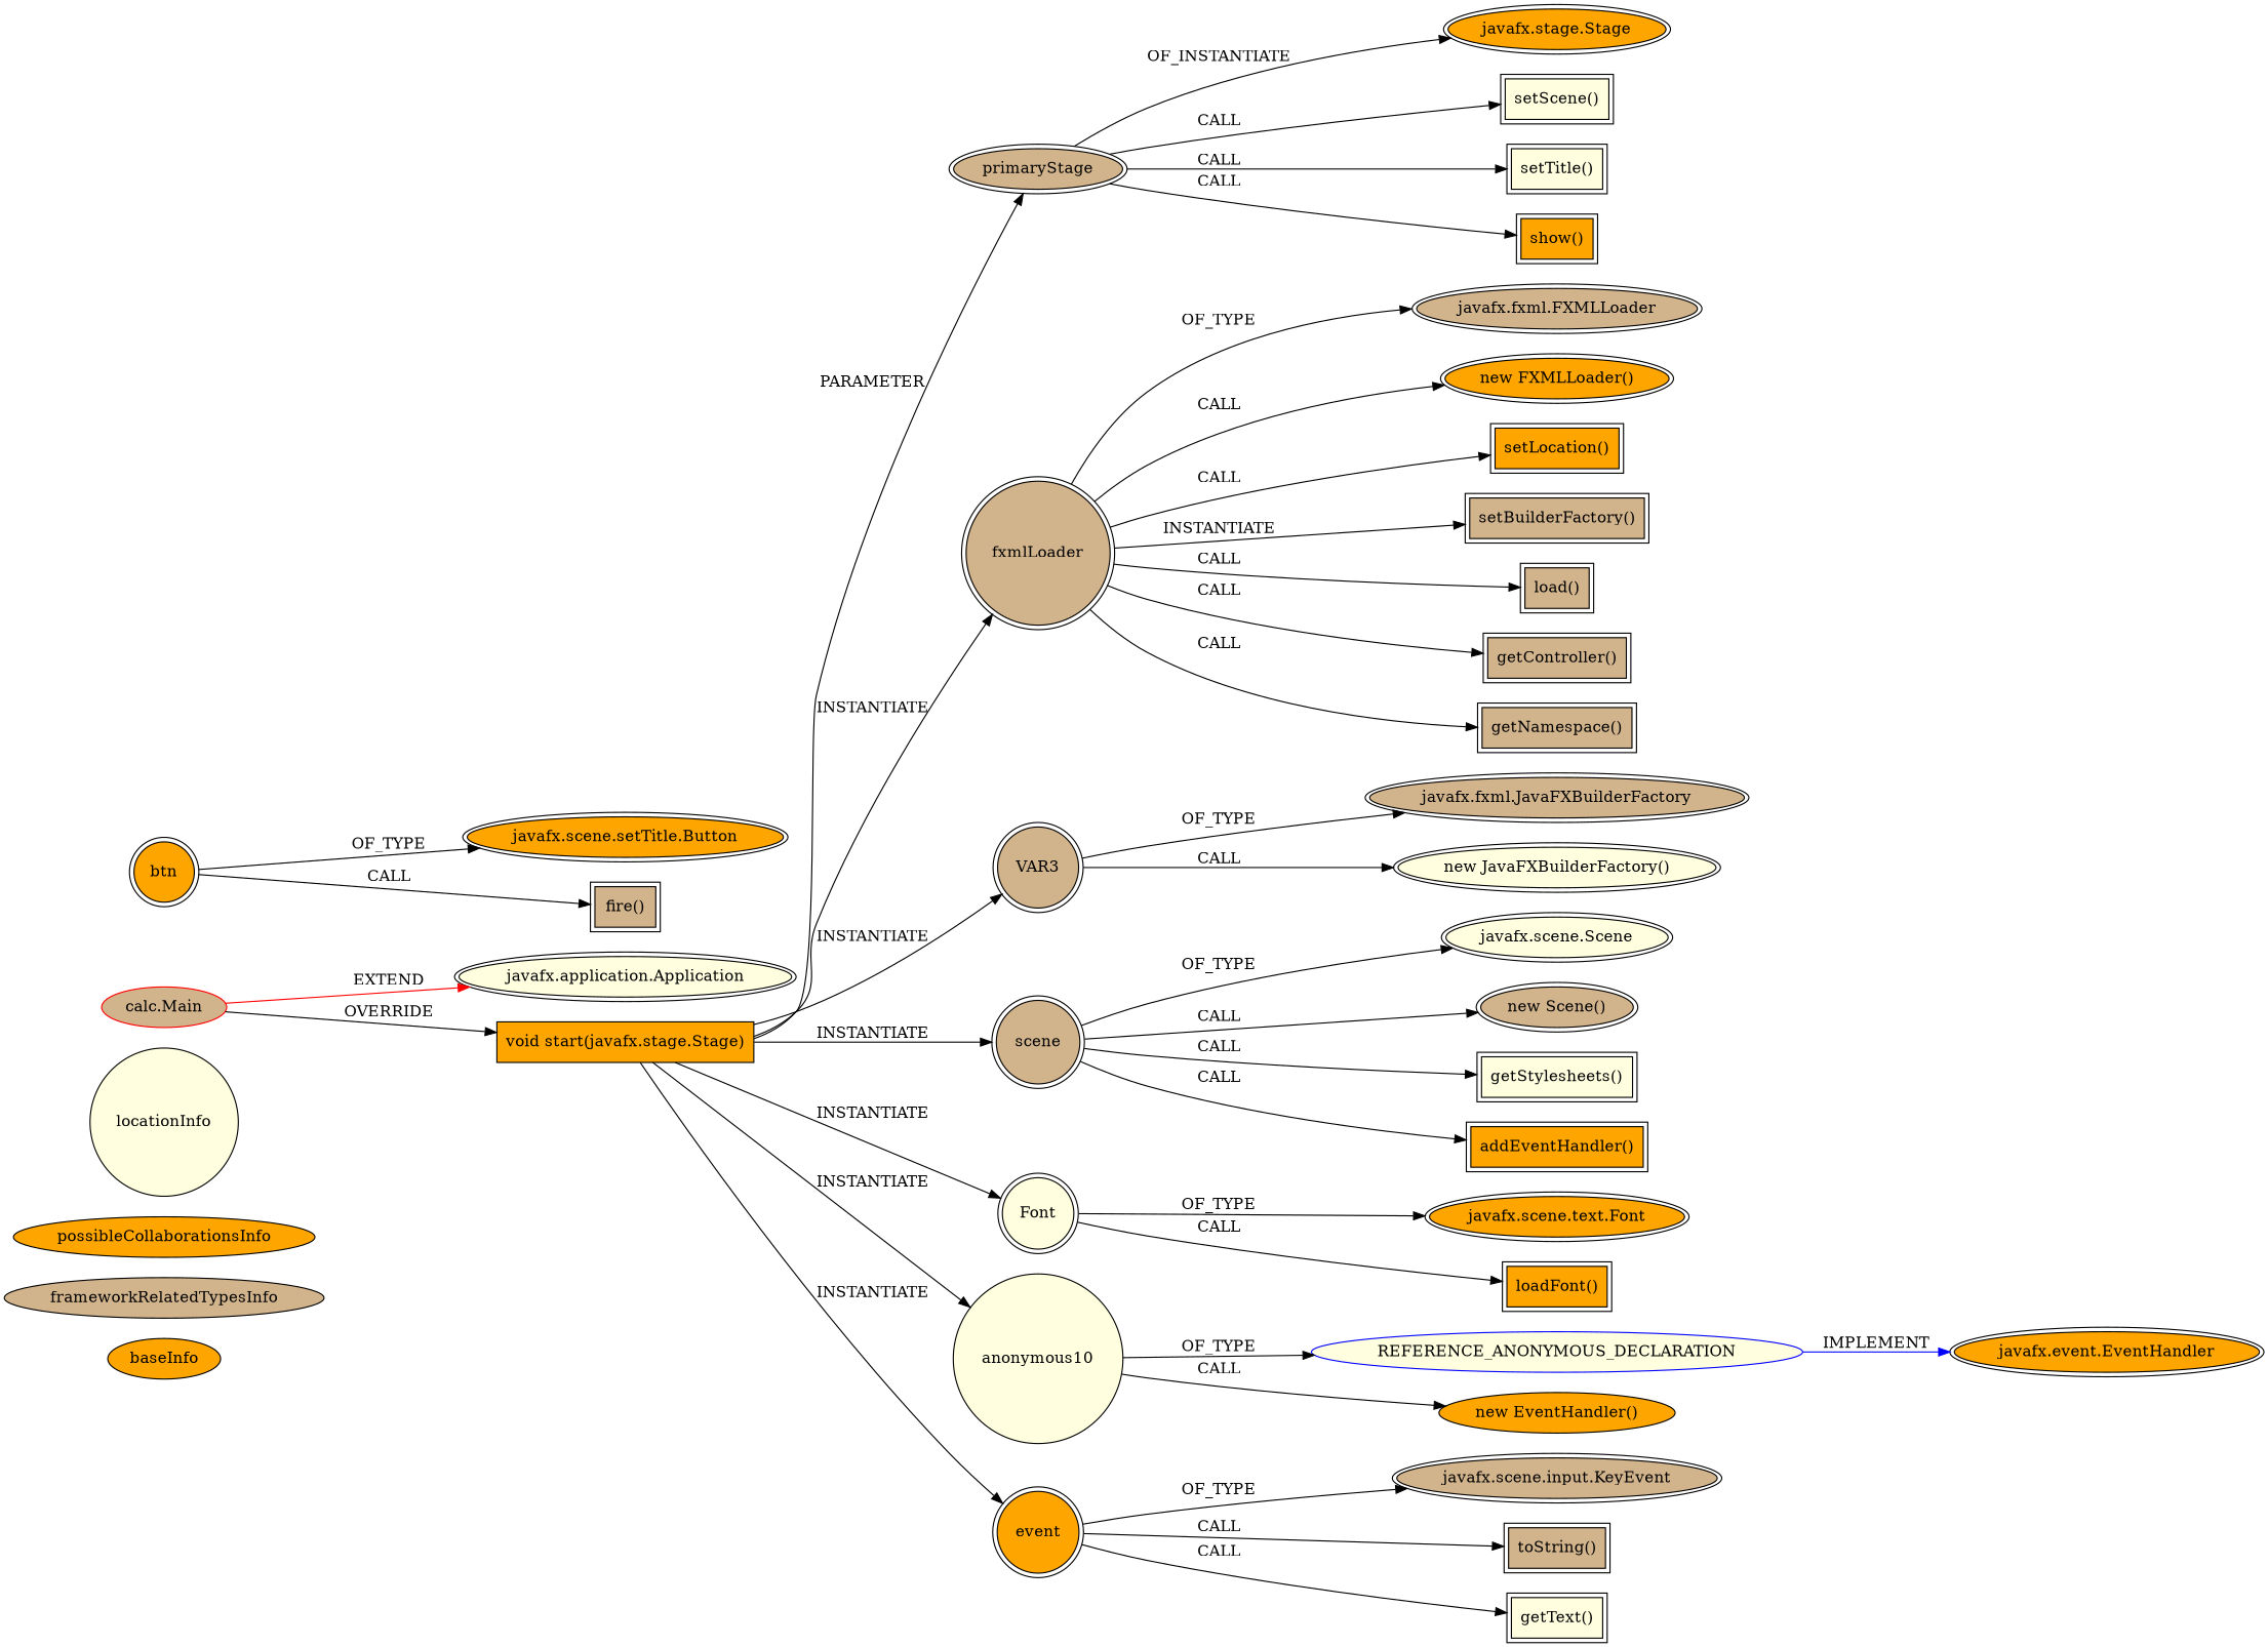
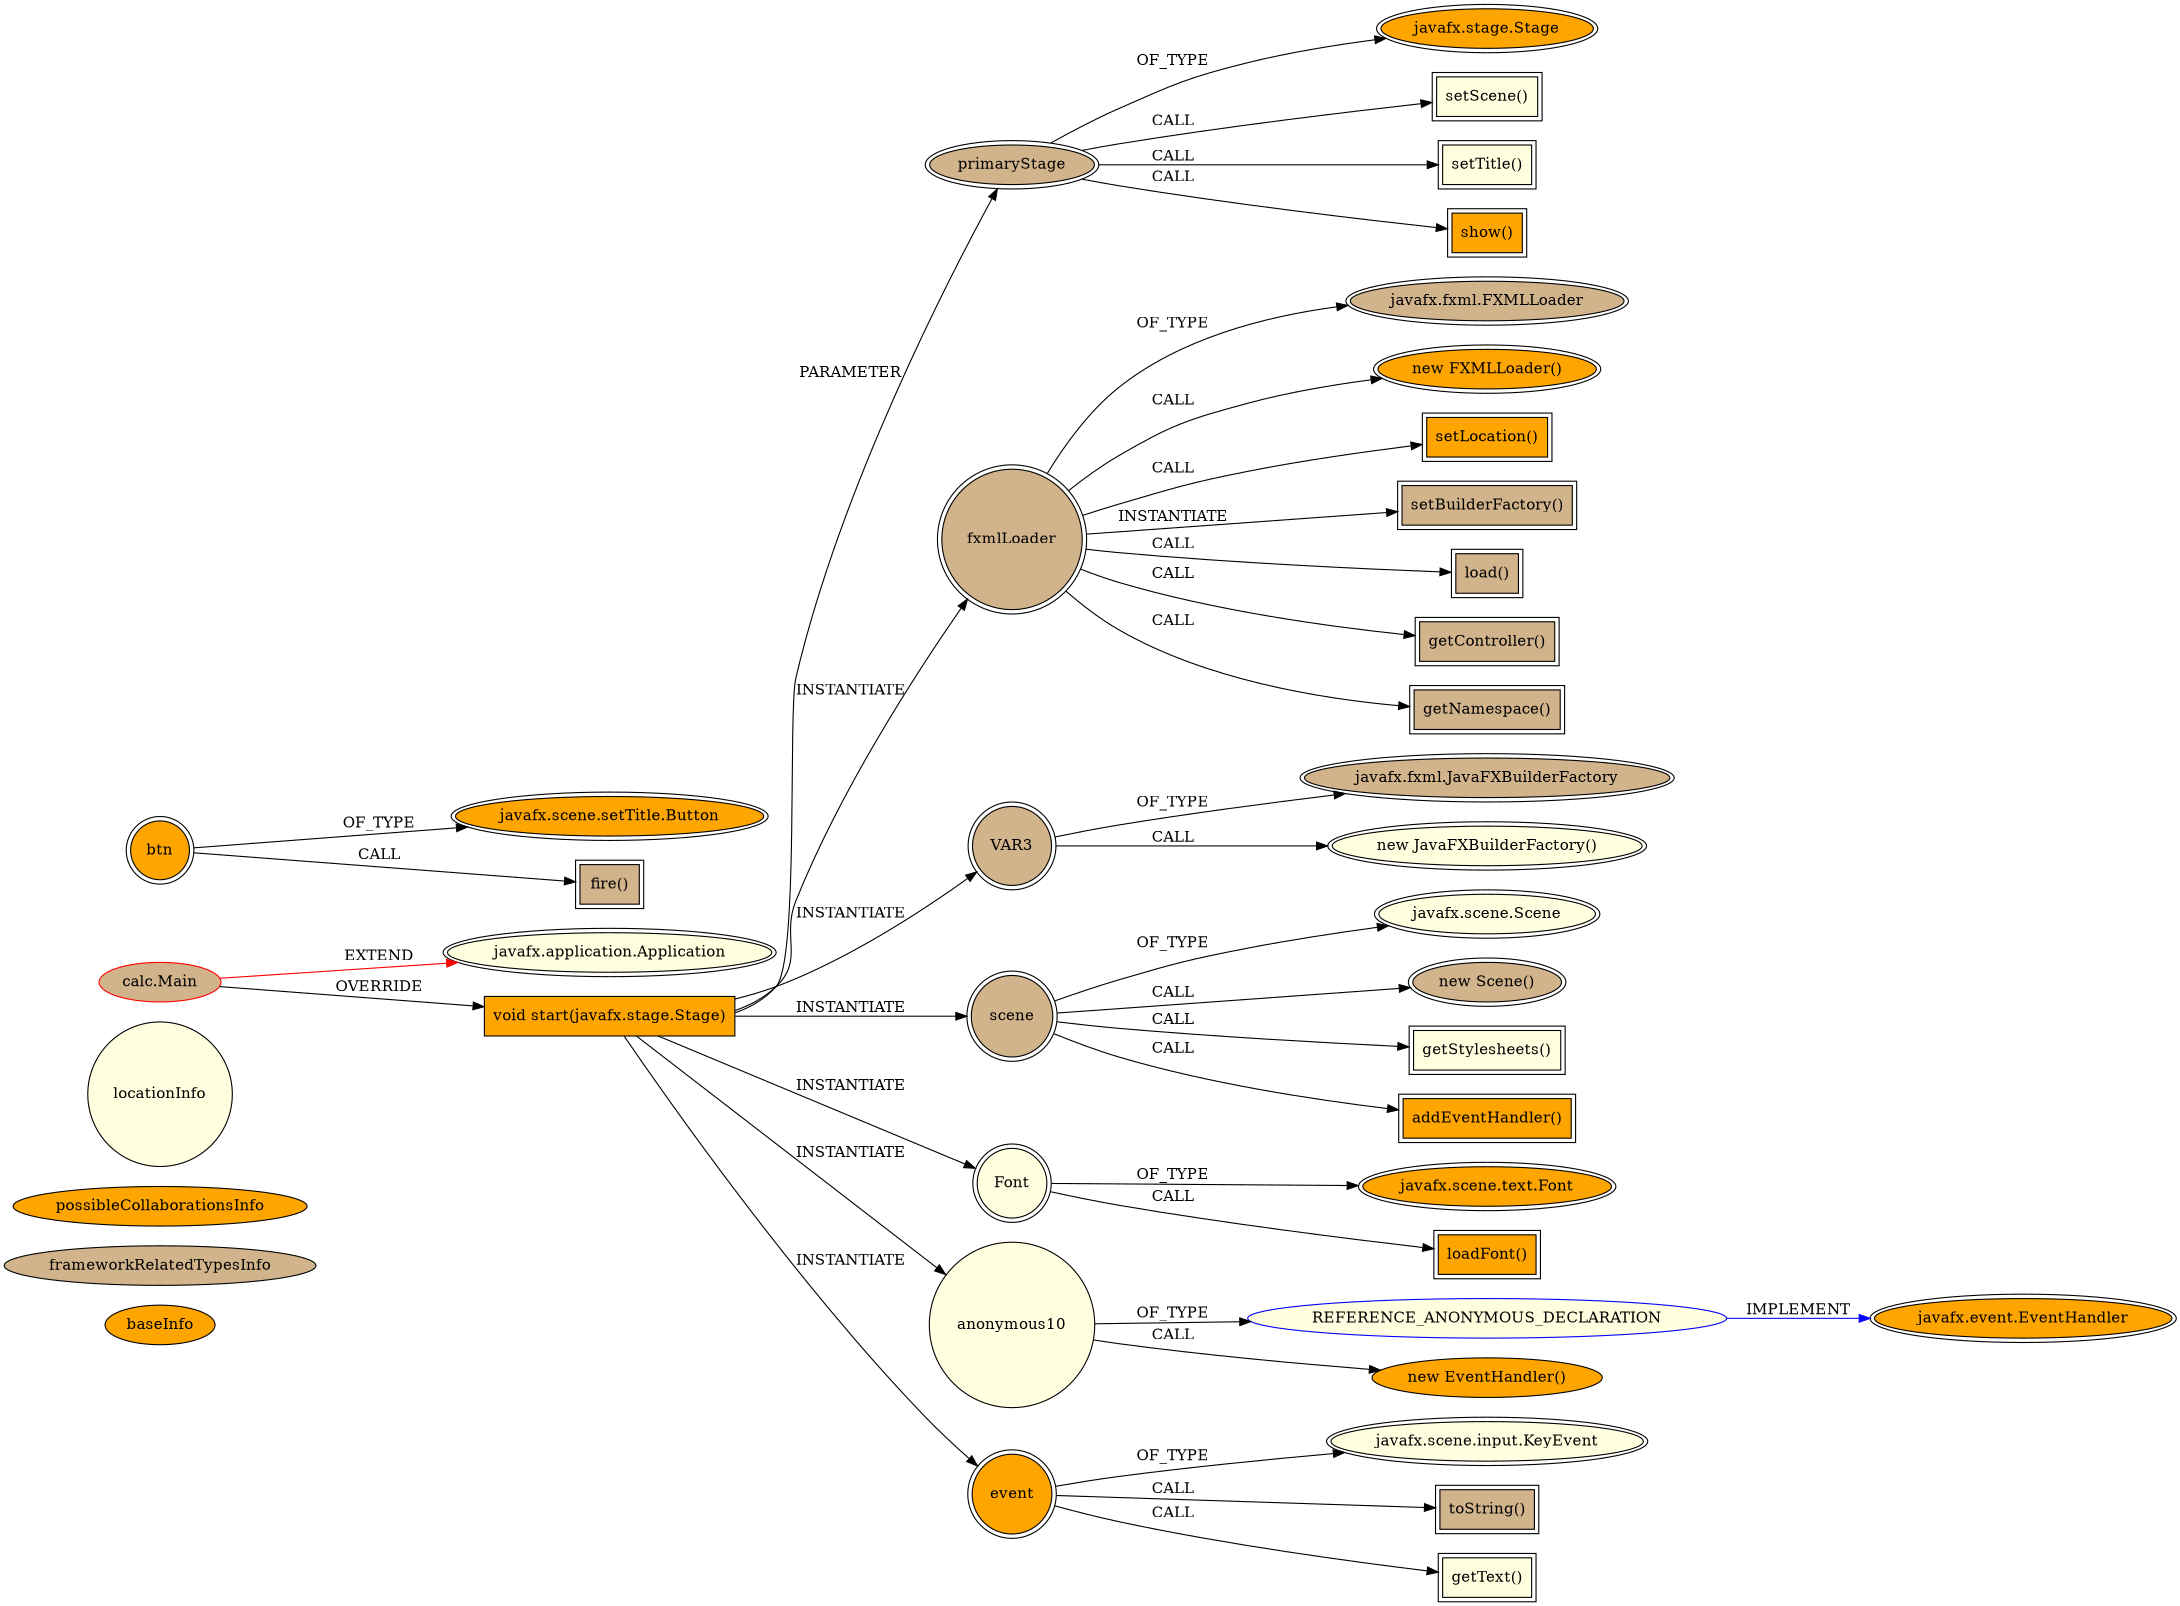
  digraph {
    rankdir=LR
    node [fillcolor=orange style=filled isFrameworkType=true vertexType=INSIDE_CALL peripheries=2]
    baseInfo [category=extension_graph graphId=4748 isAnonymous=false possibleRelation=true isFrameworkType="" vertexType="" peripheries=""]
    frameworkRelatedTypesInfo [0="javafx.application.Application" fillcolor=tan isFrameworkType="" vertexType="" peripheries=""]
    possibleCollaborationsInfo [0="4748~OVERRIDING_METHOD_DECLARATION-INSTANTIATION-~javafx.application.Application ~javafx.event.EventHandler ~false~true" isFrameworkType="" vertexType="" peripheries=""]
    locationInfo [contextSignature=Main filePath="/witmicko-CalculatorFx/CalculatorFx-master/src/calc/Main.java" fillcolor=lightyellow graphId=4748 projectName="witmicko-CalculatorFx" shape=circle isFrameworkType="" vertexType="" peripheries=""]
    n5 [color=red fillcolor=tan isFrameworkType=false label="calc.Main" vertexType=ROOT_CLIENT_CLASS_DECLARATION peripheries=""]
    n6 [fillcolor=lightyellow label="javafx.application.Application" vertexType=FRAMEWORK_CLASS_TYPE]
    n7 [isFrameworkType=false label="void start(javafx.stage.Stage)" shape=box vertexType=OVERRIDING_METHOD_DECLARATION peripheries=""]
    n8 [fillcolor=tan label=primaryStage vertexType=PARAMETER_DECLARATION]
    n9 [fillcolor=tan label=fxmlLoader shape=circle vertexType=VARIABLE_EXPRESION]
    n10 [fillcolor=tan label=VAR3 shape=circle vertexType=VARIABLE_EXPRESION]
    n11 [fillcolor=tan label=scene shape=circle vertexType=VARIABLE_EXPRESION]
    n12 [fillcolor=lightyellow label=Font shape=circle vertexType=VARIABLE_EXPRESION]
    n13 [fillcolor=lightyellow isFrameworkType=false label=anonymous10 shape=circle vertexType=VARIABLE_EXPRESION peripheries=""]
    n14 [label=event shape=circle vertexType=VARIABLE_EXPRESION]
    n15 [label="javafx.stage.Stage" vertexType=FRAMEWORK_CLASS_TYPE]
    n16 [fillcolor=lightyellow label="setScene()" shape=box]
    n17 [fillcolor=lightyellow label="setTitle()" shape=box]
    n18 [label="show()" shape=box]
    n19 [fillcolor=tan label="javafx.fxml.FXMLLoader" vertexType=FRAMEWORK_CLASS_TYPE]
    n20 [label="new FXMLLoader()" vertexType=CONSTRUCTOR_CALL]
    n21 [label="setLocation()" shape=box]
    n22 [fillcolor=tan label="setBuilderFactory()" shape=box]
    n23 [fillcolor=tan label="load()" shape=box]
    n24 [fillcolor=tan label="getController()" shape=box]
    n25 [fillcolor=tan label="getNamespace()" shape=box]
    n26 [fillcolor=tan label="javafx.fxml.JavaFXBuilderFactory" vertexType=FRAMEWORK_CLASS_TYPE]
    n27 [fillcolor=lightyellow label="new JavaFXBuilderFactory()" vertexType=CONSTRUCTOR_CALL]
    n28 [fillcolor=lightyellow label="javafx.scene.Scene" vertexType=FRAMEWORK_CLASS_TYPE]
    n29 [fillcolor=tan label="new Scene()" vertexType=CONSTRUCTOR_CALL]
    n30 [fillcolor=lightyellow label="getStylesheets()" shape=box]
    n31 [label="addEventHandler()" shape=box]
    n32 [label="javafx.scene.text.Font" vertexType=FRAMEWORK_CLASS_TYPE]
    n33 [label="loadFont()" shape=box]
    n34 [color=blue fillcolor=lightyellow isFrameworkType=false label=REFERENCE_ANONYMOUS_DECLARATION vertexType=REFERENCE_ANONYMOUS_DECLARATION peripheries=""]
    n35 [isFrameworkType=false label="new EventHandler()" vertexType=CONSTRUCTOR_CALL peripheries=""]
-   n36 [fillcolor=tan label="javafx.scene.input.KeyEvent" vertexType=FRAMEWORK_CLASS_TYPE]
+   n36 [fillcolor=lightyellow label="javafx.scene.input.KeyEvent" vertexType=FRAMEWORK_CLASS_TYPE]
    n37 [fillcolor=tan label="toString()" shape=box]
    n38 [fillcolor=lightyellow label="getText()" shape=box]
    n39 [label=btn shape=circle vertexType=VARIABLE_EXPRESION]
    n40 [label="javafx.scene.setTitle.Button" vertexType=FRAMEWORK_CLASS_TYPE]
    n41 [fillcolor=tan label="fire()" shape=box]
    n42 [label="javafx.event.EventHandler" vertexType=FRAMEWORK_INTERFACE_TYPE]
    n5 -> n6 [color=red label=EXTEND]
    n5 -> n7 [label=OVERRIDE]
    n7 -> n8 [label=PARAMETER]
    n7 -> n9 [label=INSTANTIATE]
    n7 -> n10 [label=INSTANTIATE]
    n7 -> n11 [label=INSTANTIATE]
    n7 -> n12 [label=INSTANTIATE]
    n7 -> n13 [label=INSTANTIATE]
    n7 -> n14 [label=INSTANTIATE]
-   n8 -> n15 [label=OF_INSTANTIATE]
+   n8 -> n15 [label=OF_TYPE]
    n8 -> n16 [label=CALL]
    n8 -> n17 [label=CALL]
    n8 -> n18 [label=CALL]
    n9 -> n19 [label=OF_TYPE]
    n9 -> n20 [label=CALL]
    n9 -> n21 [label=CALL]
    n9 -> n22 [label=INSTANTIATE]
    n9 -> n23 [label=CALL]
    n9 -> n24 [label=CALL]
    n9 -> n25 [label=CALL]
    n10 -> n26 [label=OF_TYPE]
    n10 -> n27 [label=CALL]
    n11 -> n28 [label=OF_TYPE]
    n11 -> n29 [label=CALL]
    n11 -> n30 [label=CALL]
    n11 -> n31 [label=CALL]
    n12 -> n32 [label=OF_TYPE]
    n12 -> n33 [label=CALL]
    n13 -> n34 [label=OF_TYPE]
    n13 -> n35 [label=CALL]
    n14 -> n36 [label=OF_TYPE]
    n14 -> n37 [label=CALL]
    n14 -> n38 [label=CALL]
    n34 -> n42 [color=blue label=IMPLEMENT]
    n39 -> n40 [label=OF_TYPE]
    n39 -> n41 [label=CALL]
  }
